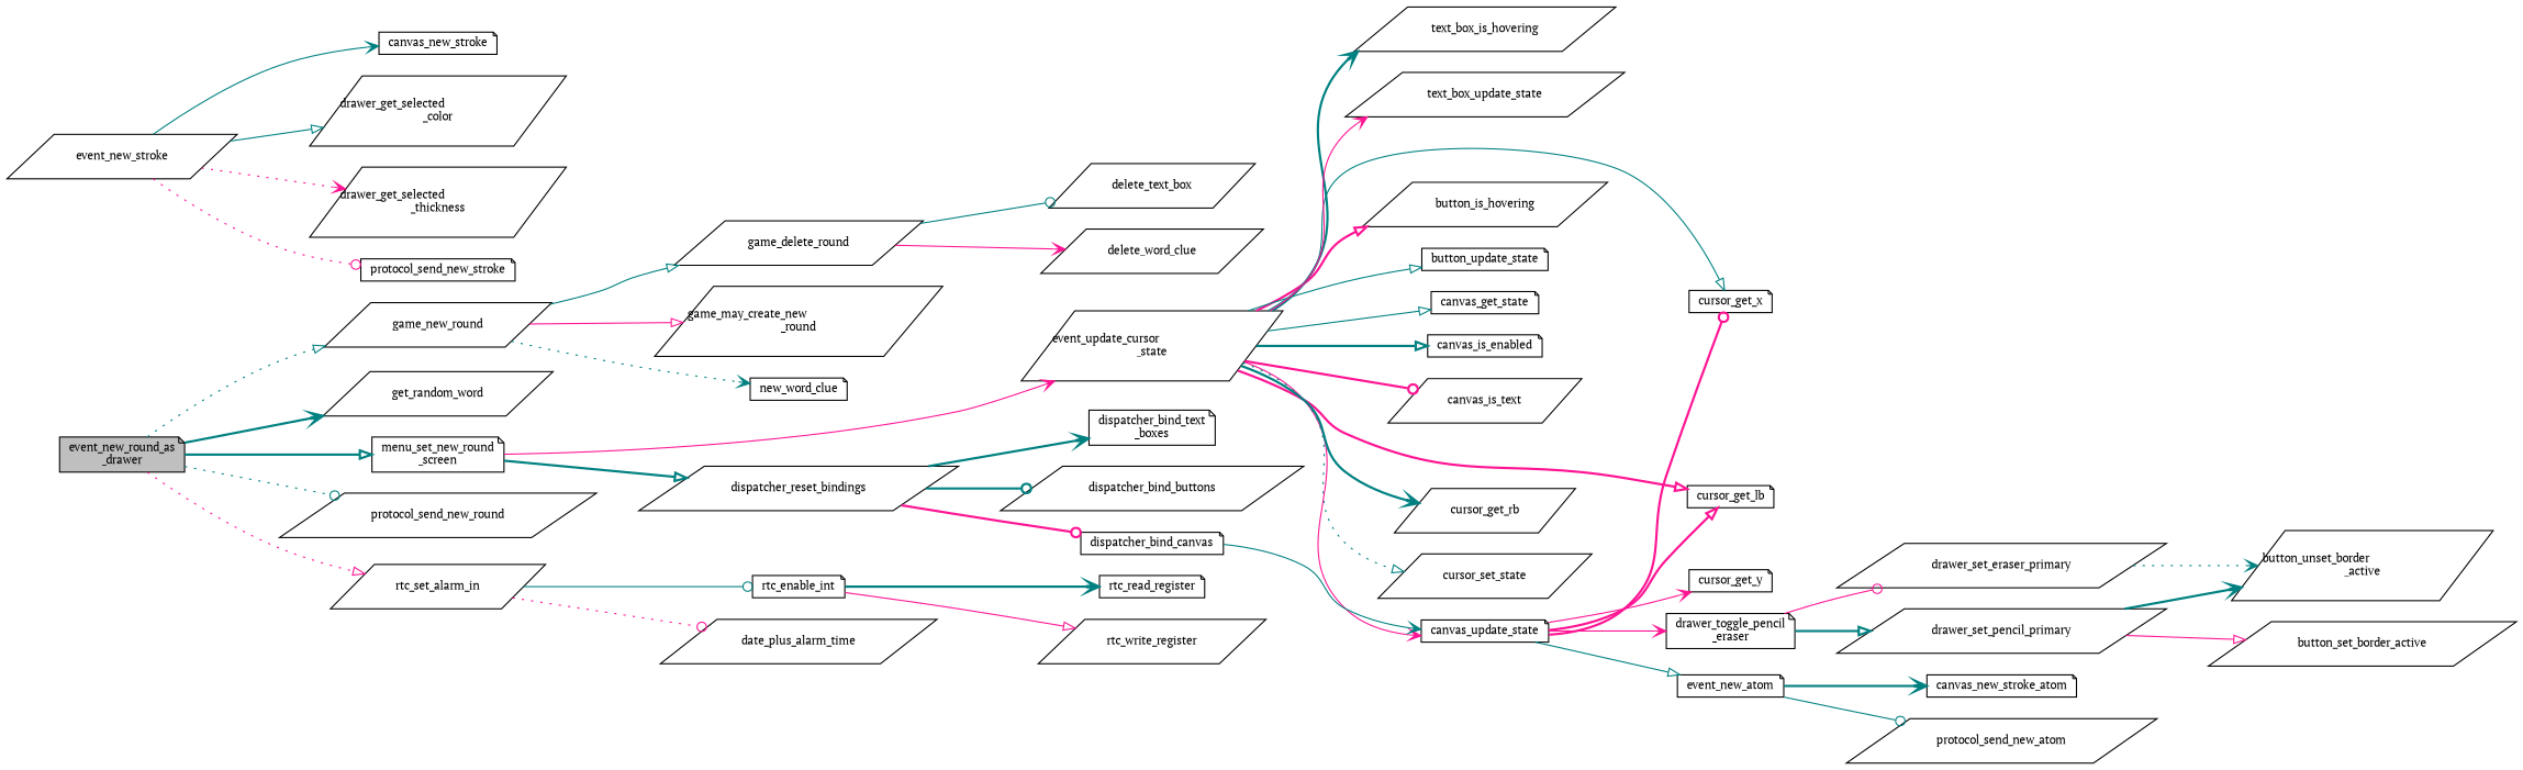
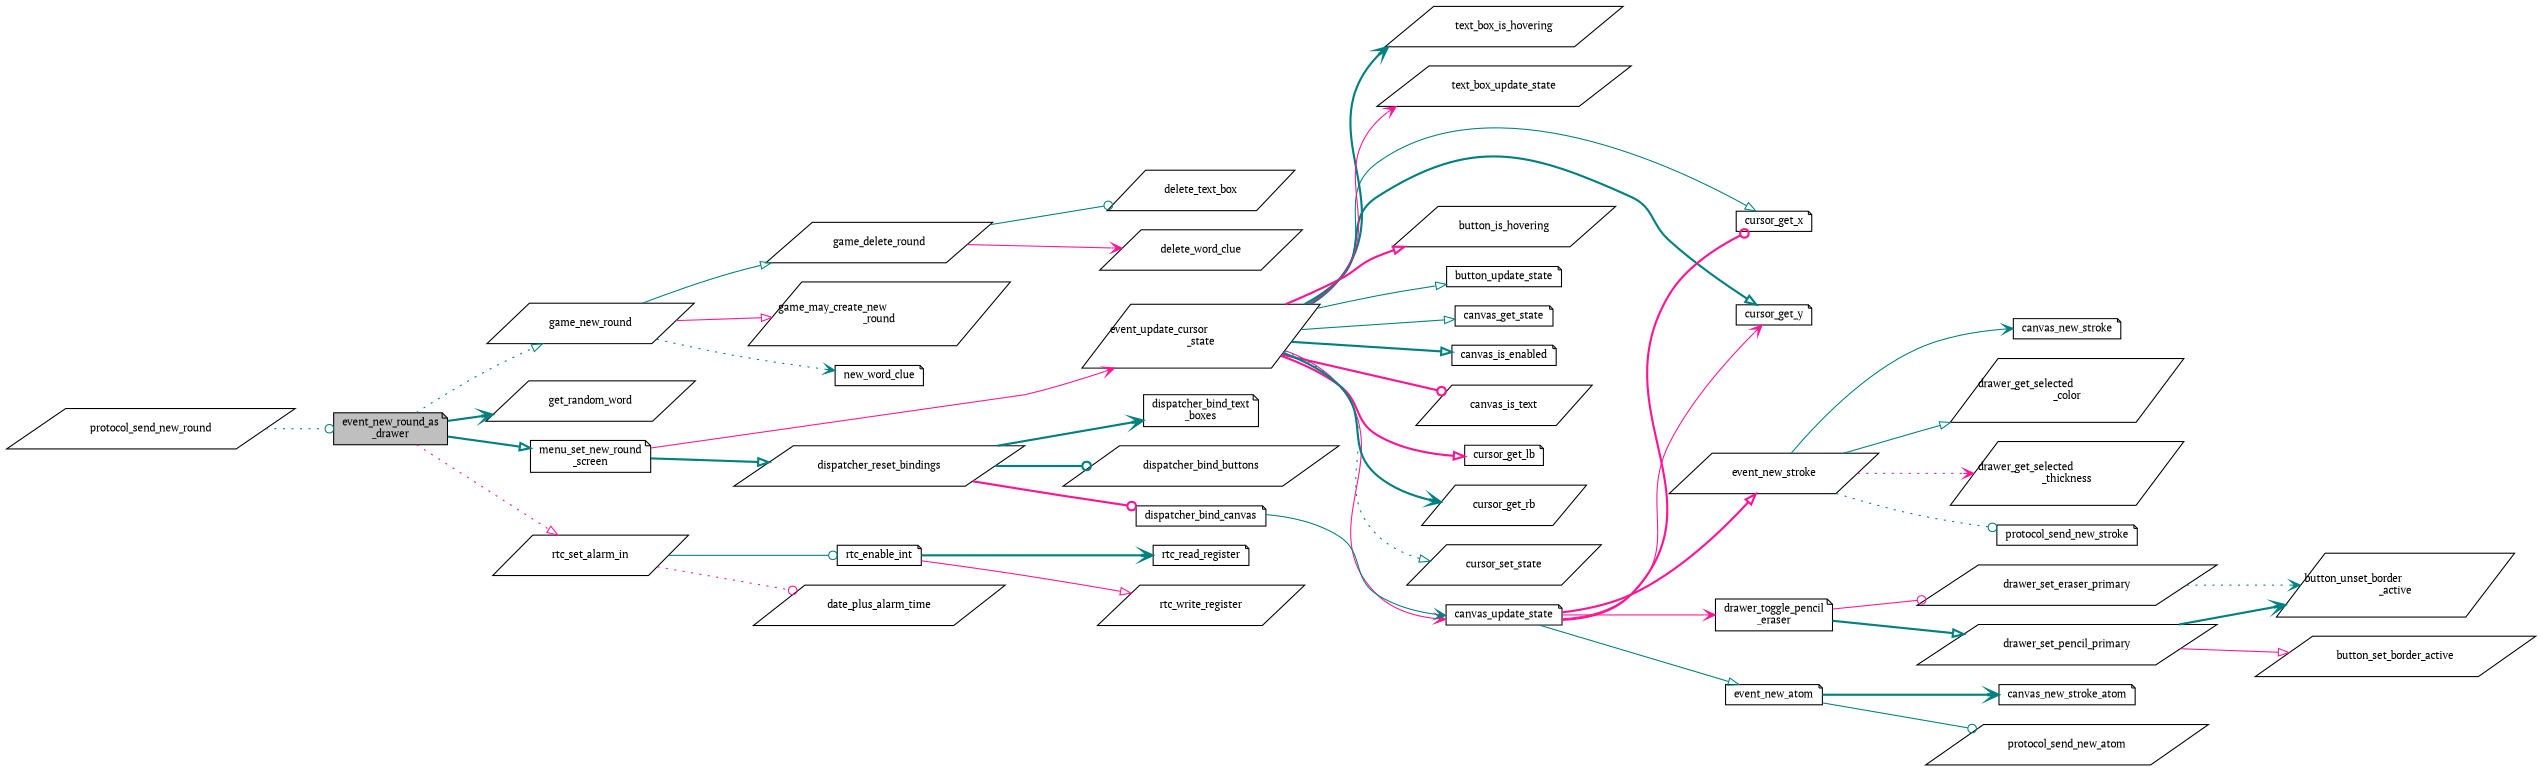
  digraph {
    fontname="PT Serif"
    rankdir=LR
    node [color=black fillcolor=white fontname="PT Serif" fontsize=10 shape=parallelogram style=filled]
    edge [arrowhead=onormal color=teal fontname="PT Serif" fontsize=10 labelfontname=Helvetica labelfontsize=10 style=solid]
    n1 [fillcolor=grey75 fontcolor=black height=0.2 label="event_new_round_as\l_drawer" shape=note width=0.4]
    n2 [height=0.2 label=game_new_round width=0.4]
    n3 [height=0.2 label=get_random_word width=0.4]
    n4 [height=0.2 label="menu_set_new_round\l_screen" shape=note width=0.4]
    n5 [height=0.2 label=protocol_send_new_round width=0.4]
    n6 [height=0.2 label=rtc_set_alarm_in width=0.4]
    n7 [height=0.2 label=game_delete_round width=0.4]
    n8 [height=0.2 label="game_may_create_new\l_round" width=0.4]
    n9 [height=0.2 label=new_word_clue shape=note width=0.4]
    n10 [height=0.2 label=dispatcher_reset_bindings width=0.4]
    n11 [height=0.2 label="event_update_cursor\l_state" width=0.4]
    n12 [height=0.2 label=date_plus_alarm_time width=0.4]
    n13 [height=0.2 label=rtc_enable_int shape=note width=0.4]
    n14 [height=0.2 label=delete_text_box width=0.4]
    n15 [height=0.2 label=delete_word_clue width=0.4]
    n16 [height=0.2 label=dispatcher_bind_buttons width=0.4]
    n17 [height=0.2 label=dispatcher_bind_canvas shape=note width=0.4]
    n18 [height=0.2 label="dispatcher_bind_text\l_boxes" shape=note width=0.4]
    n19 [height=0.2 label=canvas_update_state shape=note width=0.4]
    n20 [height=0.2 label=cursor_get_x shape=note width=0.4]
    n21 [height=0.2 label=cursor_get_y shape=note width=0.4]
    n22 [height=0.2 label=button_is_hovering width=0.4]
    n23 [height=0.2 label=button_update_state shape=note width=0.4]
    n24 [height=0.2 label=canvas_get_state shape=note width=0.4]
    n25 [height=0.2 label=canvas_is_enabled shape=note width=0.4]
    n26 [height=0.2 label=canvas_is_text width=0.4]
    n27 [height=0.2 label=cursor_get_lb shape=note width=0.4]
    n28 [height=0.2 label=cursor_get_rb width=0.4]
    n29 [height=0.2 label=cursor_set_state width=0.4]
    n30 [height=0.2 label=text_box_is_hovering width=0.4]
    n31 [height=0.2 label=text_box_update_state width=0.4]
    n32 [height=0.2 label="drawer_toggle_pencil\l_eraser" shape=note width=0.4]
    n33 [height=0.2 label=event_new_atom shape=note width=0.4]
    n34 [height=0.2 label=event_new_stroke width=0.4]
    n35 [height=0.2 label=drawer_set_eraser_primary width=0.4]
    n36 [height=0.2 label=drawer_set_pencil_primary width=0.4]
    n37 [height=0.2 label=canvas_new_stroke_atom shape=note width=0.4]
    n38 [height=0.2 label=protocol_send_new_atom width=0.4]
    n39 [height=0.2 label=canvas_new_stroke shape=note width=0.4]
    n40 [height=0.2 label="drawer_get_selected\l_color" width=0.4]
    n41 [height=0.2 label="drawer_get_selected\l_thickness" width=0.4]
    n42 [height=0.2 label=protocol_send_new_stroke shape=note width=0.4]
    n43 [height=0.2 label="button_unset_border\l_active" width=0.4]
    n44 [height=0.2 label=button_set_border_active width=0.4]
    n45 [height=0.2 label=rtc_read_register shape=note width=0.4]
    n46 [height=0.2 label=rtc_write_register width=0.4]
    n1 -> n2 [style=dotted]
    n1 -> n3 [arrowhead=vee style=bold]
    n1 -> n4 [style=bold]
-   n1 -> n5 [arrowhead=odot style=dotted]
+   n5 -> n1 [arrowhead=odot style=dotted]
    n1 -> n6 [color=deeppink style=dotted]
    n2 -> n7
    n2 -> n8 [color=deeppink]
    n2 -> n9 [arrowhead=vee style=dotted]
    n4 -> n10 [style=bold]
    n4 -> n11 [arrowhead=vee color=deeppink]
    n6 -> n12 [arrowhead=odot color=deeppink style=dotted]
    n6 -> n13 [arrowhead=odot]
    n7 -> n14 [arrowhead=odot]
    n7 -> n15 [arrowhead=vee color=deeppink]
    n10 -> n16 [arrowhead=odot style=bold]
    n10 -> n17 [arrowhead=odot color=deeppink style=bold]
    n10 -> n18 [arrowhead=vee style=bold]
    n11 -> n19 [arrowhead=vee color=deeppink]
    n11 -> n20
+   n11 -> n21 [style=bold]
    n11 -> n22 [color=deeppink style=bold]
    n11 -> n23
    n11 -> n24
    n11 -> n25 [style=bold]
    n11 -> n26 [arrowhead=odot color=deeppink style=bold]
    n11 -> n27 [color=deeppink style=bold]
    n11 -> n28 [arrowhead=vee style=bold]
    n11 -> n29 [style=dotted]
    n11 -> n30 [arrowhead=vee style=bold]
    n11 -> n31 [arrowhead=vee color=deeppink]
    n13 -> n45 [arrowhead=vee style=bold]
    n13 -> n46 [color=deeppink]
    n17 -> n19 [arrowhead=vee]
    n19 -> n20 [arrowhead=odot color=deeppink style=bold]
    n19 -> n21 [arrowhead=vee color=deeppink]
    n19 -> n32 [arrowhead=vee color=deeppink]
    n19 -> n33
-   n19 -> n27 [color=deeppink style=bold]
+   n19 -> n34 [color=deeppink style=bold]
    n32 -> n35 [arrowhead=odot color=deeppink]
    n32 -> n36 [style=bold]
    n33 -> n37 [arrowhead=vee style=bold]
    n33 -> n38 [arrowhead=odot]
    n34 -> n39 [arrowhead=vee]
    n34 -> n40
    n34 -> n41 [arrowhead=vee color=deeppink style=dotted]
-   n34 -> n42 [arrowhead=odot color=deeppink style=dotted]
+   n34 -> n42 [arrowhead=odot style=dotted]
    n35 -> n43 [arrowhead=vee style=dotted]
    n36 -> n43 [arrowhead=vee style=bold]
    n36 -> n44 [color=deeppink]
  }
